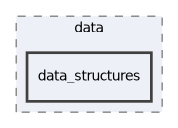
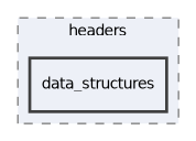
  digraph {
    compound=true
    rankdir=LR
    n1 [color=grey25 fillcolor="#edf0f7" fontname=Helvetica fontsize=10 label=data_structures shape=box style="filled,bold,"]
    subgraph cluster_1 {
      bgcolor="#edf0f7"
      fontname=Helvetica
      fontsize=10
-     label=data
+     label=headers
      pencolor=grey50
      style="filled,dashed,"
      n1
    }
  }
